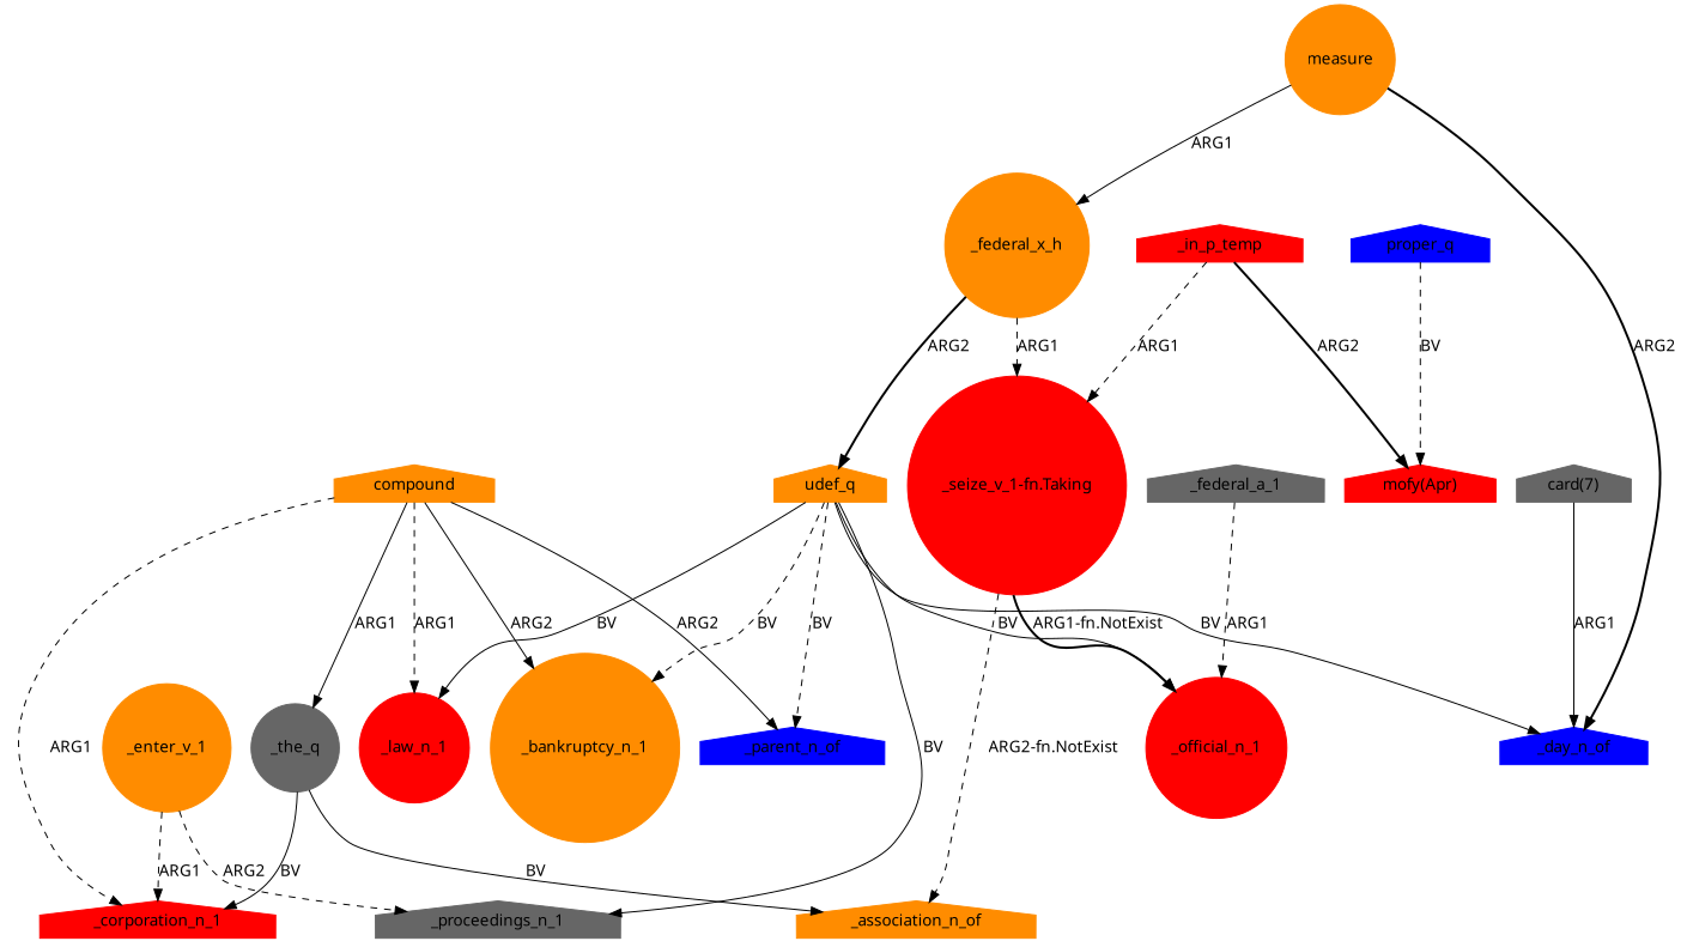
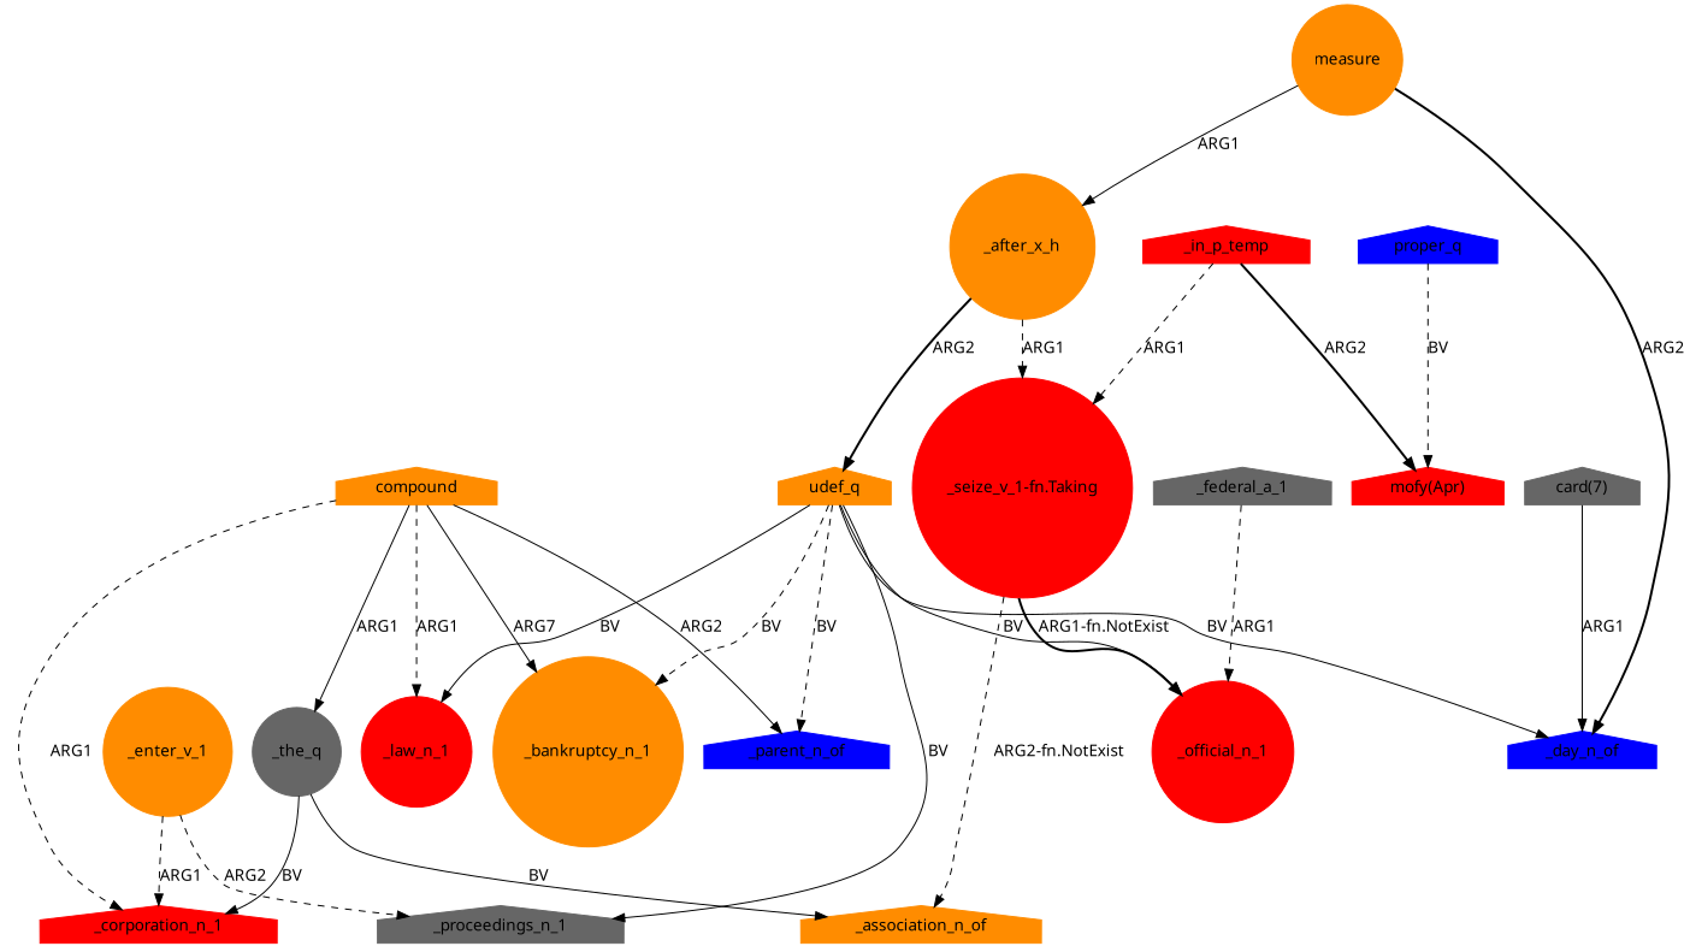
  digraph {
    fontname="Noto Sans"
    node [color=darkorange fontname="Noto Sans" shape=house style=filled]
    edge [fontname="Noto Sans" style=dashed]
    _parent_n_of [color=blue]
    udef_q
    _bankruptcy_n_1 [shape=circle]
    _day_n_of [color=blue]
    _law_n_1 [color=red shape=circle]
    _proceedings_n_1 [color=gray40]
    _official_n_1 [color=red shape=circle]
    _the_q [color=gray40 shape=circle]
    _corporation_n_1 [color=red]
    _association_n_of
    compound
    n12 [color=gray40 label="card(7)"]
    proper_q [color=blue]
    "mofy(Apr)" [color=red]
    _in_p_temp [color=red]
    "_seize_v_1-fn.Taking" [color=red shape=circle]
    measure [shape=circle]
-   _after_x_h [shape=circle label=_federal_x_h]
+   _after_x_h [shape=circle]
    _enter_v_1 [shape=circle]
    _federal_a_1 [color=gray40]
    udef_q -> _parent_n_of [label=BV]
    udef_q -> _bankruptcy_n_1 [label=BV]
    udef_q -> _day_n_of [label=BV style=solid]
    udef_q -> _law_n_1 [label=BV style=solid]
    udef_q -> _proceedings_n_1 [label=BV style=solid]
    udef_q -> _official_n_1 [label=BV style=solid]
    _the_q -> _corporation_n_1 [label=BV style=solid]
    _the_q -> _association_n_of [label=BV style=solid]
    compound -> _parent_n_of [label=ARG2 style=solid]
-   compound -> _bankruptcy_n_1 [label=ARG2 style=solid]
+   compound -> _bankruptcy_n_1 [label=ARG7 style=solid]
    compound -> _law_n_1 [label=ARG1]
    compound -> _the_q [label=ARG1 style=solid]
    compound -> _corporation_n_1 [label=ARG1]
    n12 -> _day_n_of [label=ARG1 style=solid]
    proper_q -> "mofy(Apr)" [label=BV]
    _in_p_temp -> "mofy(Apr)" [label=ARG2 style=bold]
    _in_p_temp -> "_seize_v_1-fn.Taking" [label=ARG1]
    "_seize_v_1-fn.Taking" -> _official_n_1 [label="ARG1-fn.NotExist" style=bold]
    "_seize_v_1-fn.Taking" -> _association_n_of [label="ARG2-fn.NotExist"]
    measure -> _day_n_of [label=ARG2 style=bold]
    measure -> _after_x_h [label=ARG1 style=solid]
    _after_x_h -> udef_q [label=ARG2 style=bold]
    _after_x_h -> "_seize_v_1-fn.Taking" [label=ARG1]
    _enter_v_1 -> _proceedings_n_1 [label=ARG2]
    _enter_v_1 -> _corporation_n_1 [label=ARG1]
    _federal_a_1 -> _official_n_1 [label=ARG1]
  }
